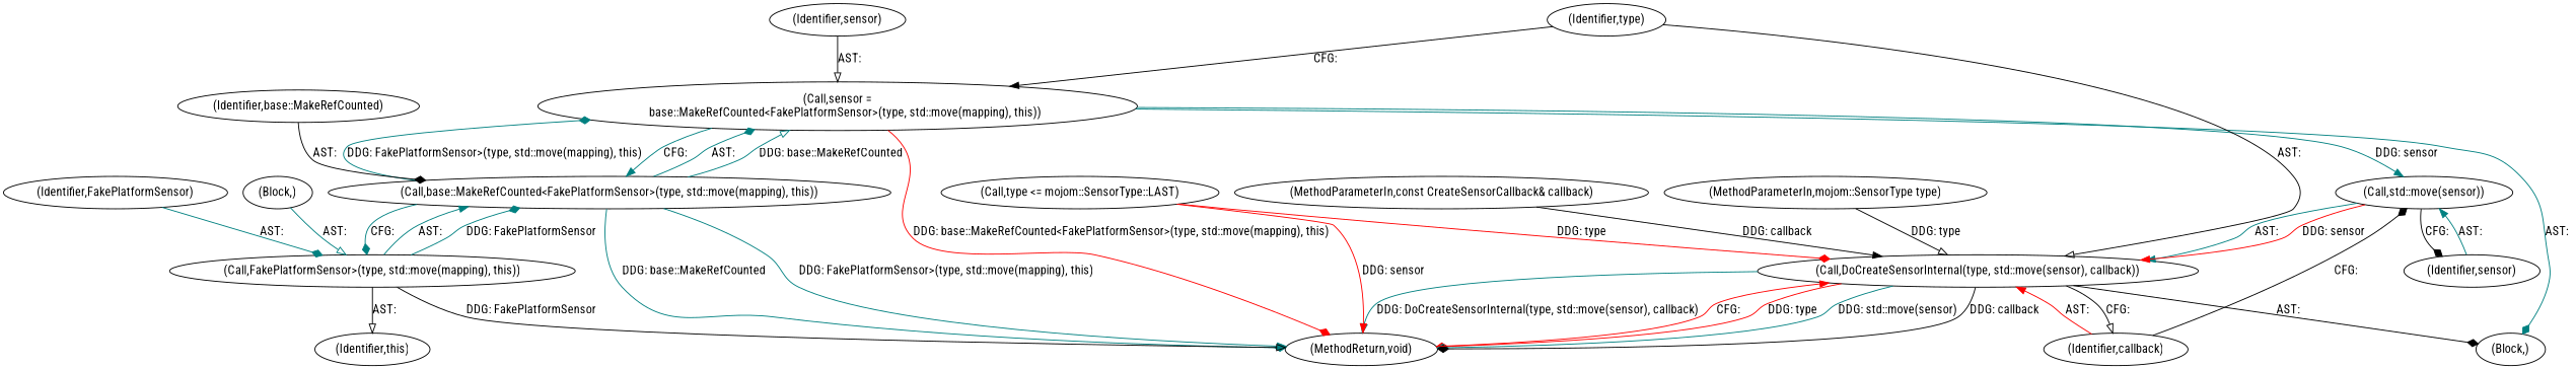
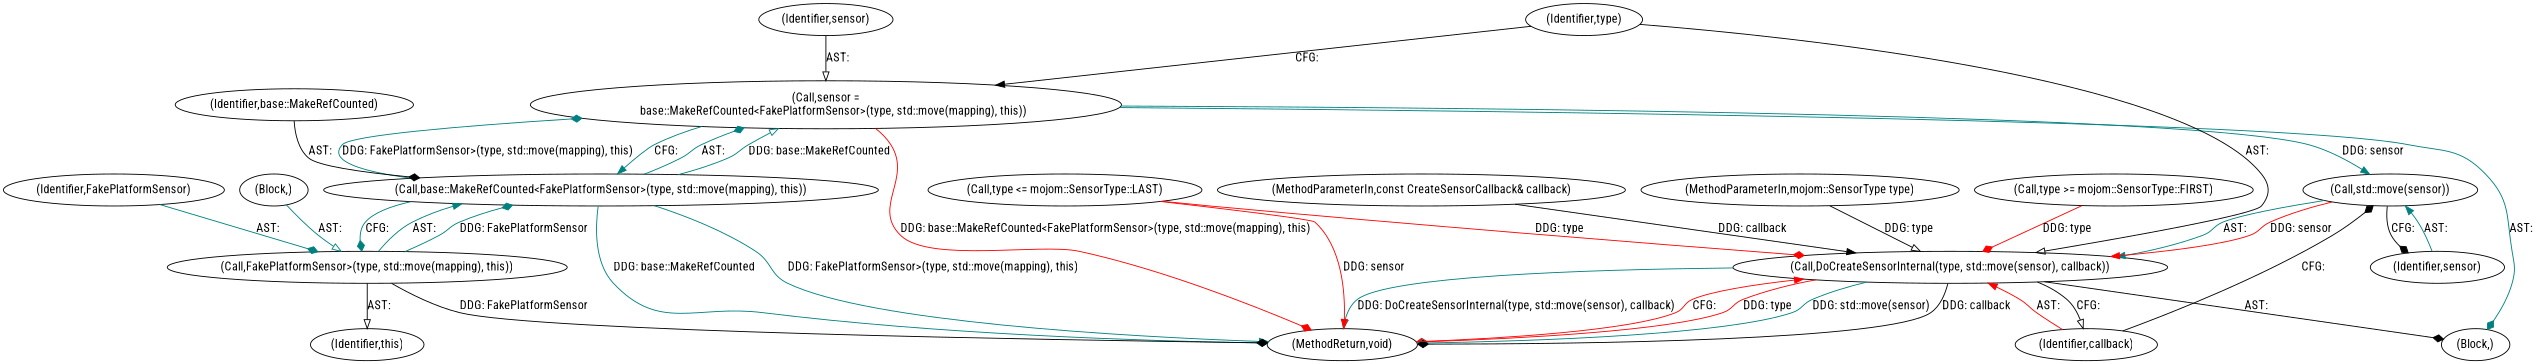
  digraph {
    fontname="Roboto Condensed"
    node [fontname="Roboto Condensed"]
    edge [arrowhead=diamond color=teal fontname="Roboto Condensed"]
    n1 [label="(Call,std::move(sensor))"]
    n2 [label="(Call,DoCreateSensorInternal(type, std::move(sensor), callback))"]
    n3 [label="(Identifier,sensor)"]
    n4 [label="(MethodReturn,void)"]
    n5 [label="(Block,)"]
    n6 [label="(Identifier,callback)"]
    n7 [label="(Call,sensor =\n      base::MakeRefCounted<FakePlatformSensor>(type, std::move(mapping), this))"]
    n8 [label="(Call,base::MakeRefCounted<FakePlatformSensor>(type, std::move(mapping), this))"]
    n9 [label="(Call,FakePlatformSensor>(type, std::move(mapping), this))"]
    n10 [label="(Identifier,this)"]
    n11 [label="(Identifier,base::MakeRefCounted)"]
    n12 [label="(Call,type <= mojom::SensorType::LAST)"]
    n13 [label="(Identifier,sensor)"]
    n14 [label="(Block,)"]
    n15 [label="(Identifier,type)"]
    n16 [label="(Identifier,FakePlatformSensor)"]
    n17 [label="(MethodParameterIn,const CreateSensorCallback& callback)"]
    n18 [label="(MethodParameterIn,mojom::SensorType type)"]
+   n19 [label="(Call,type >= mojom::SensorType::FIRST)"]
    n1 -> n2 [arrowhead=normal label="AST: "]
    n1 -> n2 [arrowhead=normal color=red label="DDG: sensor"]
    n1 -> n3 [color=black label="CFG: "]
    n2 -> n4 [color=red label="DDG: type"]
    n2 -> n4 [label="DDG: std::move(sensor)"]
    n2 -> n4 [color=black label="DDG: callback"]
    n2 -> n4 [arrowhead=onormal label="DDG: DoCreateSensorInternal(type, std::move(sensor), callback)"]
    n2 -> n5 [color=black label="AST: "]
    n2 -> n6 [arrowhead=onormal color=black label="CFG: "]
    n3 -> n1 [arrowhead=normal label="AST: "]
    n4 -> n2 [arrowhead=normal color=red label="CFG: "]
    n6 -> n1 [color=black label="CFG: "]
    n6 -> n2 [arrowhead=normal color=red label="AST: "]
    n7 -> n1 [arrowhead=normal label="DDG: sensor"]
    n7 -> n4 [color=red label="DDG: base::MakeRefCounted<FakePlatformSensor>(type, std::move(mapping), this)"]
    n7 -> n5 [label="AST: "]
    n7 -> n8 [arrowhead=normal label="CFG: "]
    n8 -> n4 [label="DDG: base::MakeRefCounted"]
    n8 -> n4 [arrowhead=normal label="DDG: FakePlatformSensor>(type, std::move(mapping), this)"]
    n8 -> n7 [label="AST: "]
    n8 -> n7 [arrowhead=onormal label="DDG: base::MakeRefCounted"]
    n8 -> n7 [label="DDG: FakePlatformSensor>(type, std::move(mapping), this)"]
    n8 -> n9 [label="CFG: "]
-   n9 -> n4 [arrowhead=onormal color=black label="DDG: FakePlatformSensor"]
+   n9 -> n4 [color=black label="DDG: FakePlatformSensor"]
    n9 -> n8 [arrowhead=normal label="AST: "]
    n9 -> n8 [label="DDG: FakePlatformSensor"]
    n9 -> n10 [arrowhead=onormal color=black label="AST: "]
    n11 -> n8 [color=black label="AST: "]
    n12 -> n2 [color=red label="DDG: type"]
    n12 -> n4 [arrowhead=normal color=red label="DDG: sensor"]
    n13 -> n7 [arrowhead=onormal color=black label="AST: "]
    n14 -> n9 [arrowhead=onormal label="AST: "]
    n15 -> n2 [arrowhead=onormal color=black label="AST: "]
    n15 -> n7 [arrowhead=normal color=black label="CFG: "]
    n16 -> n9 [label="AST: "]
    n17 -> n2 [arrowhead=normal color=black label="DDG: callback"]
    n18 -> n2 [arrowhead=onormal color=black label="DDG: type"]
+   n19 -> n2 [color=red label="DDG: type"]
  }
